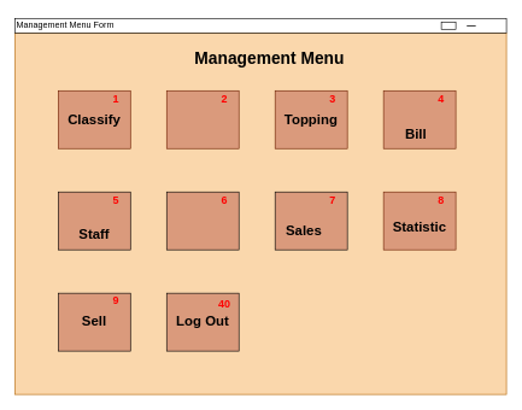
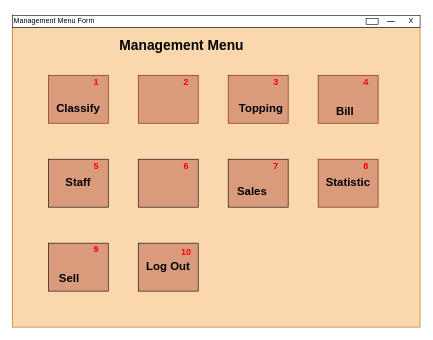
  <mxCell id="0" />
  <mxCell id="1" parent="0" />
  <mxCell id="2" value="" style="rounded=0;whiteSpace=wrap;html=1;fillColor=#fad7ac;strokeColor=#b46504;" vertex="1" parent="1"><mxGeometry x="20" y="45" width="680" height="500" as="geometry" /></mxCell>
  <mxCell id="3" value="" style="rounded=0;whiteSpace=wrap;html=1;" vertex="1" parent="1"><mxGeometry x="20" y="25" width="680" height="20" as="geometry" /></mxCell>
  <mxCell id="4" value="" style="rounded=0;whiteSpace=wrap;html=1;" vertex="1" parent="1"><mxGeometry x="610" y="30" width="20" height="10" as="geometry" /></mxCell>
+ <mxCell id="5" value="X" style="text;html=1;strokeColor=none;fillColor=none;align=center;verticalAlign=middle;whiteSpace=wrap;rounded=0;" vertex="1" parent="1"><mxGeometry x="670" y="25" width="30" height="20" as="geometry" /></mxCell>
  <mxCell id="6" value="&lt;p class=&quot;MsoListParagraph&quot; style=&quot;margin-left: 55.2pt ; text-align: justify ; line-height: 150%&quot;&gt;&lt;b&gt;&lt;span style=&quot;font-size: 13.0pt ; line-height: 150% ; font-family: &amp;#34;times new roman&amp;#34; , serif&quot;&gt;─&lt;/span&gt;&lt;/b&gt;&lt;/p&gt;" style="text;html=1;strokeColor=none;fillColor=none;align=center;verticalAlign=middle;whiteSpace=wrap;rounded=0;" vertex="1" parent="1"><mxGeometry x="600" y="25" width="30" height="20" as="geometry" /></mxCell>
  <mxCell id="7" value="Management Menu Form" style="text;html=1;strokeColor=none;fillColor=none;align=center;verticalAlign=middle;whiteSpace=wrap;rounded=0;" vertex="1" parent="1"><mxGeometry x="20" y="20" width="140" height="30" as="geometry" /></mxCell>
- <mxCell id="8" value="&lt;font size=&quot;1&quot;&gt;&lt;b style=&quot;font-size: 23px&quot;&gt;Management Menu&lt;/b&gt;&lt;/font&gt;" style="text;html=1;strokeColor=none;fillColor=none;align=center;verticalAlign=middle;whiteSpace=wrap;rounded=0;" vertex="1" parent="1"><mxGeometry x="265" y="65" width="215" height="30" as="geometry" /></mxCell>
+ <mxCell id="8" value="&lt;font size=&quot;1&quot;&gt;&lt;b style=&quot;font-size: 23px&quot;&gt;Management Menu&lt;/b&gt;&lt;/font&gt;" style="text;html=1;strokeColor=none;fillColor=none;align=center;verticalAlign=middle;whiteSpace=wrap;rounded=0;" vertex="1" parent="1"><mxGeometry x="195" y="60" width="215" height="30" as="geometry" /></mxCell>
  <mxCell id="9" value="" style="rounded=0;whiteSpace=wrap;html=1;fontSize=19;strokeColor=#6D1F00;fillColor=#DA9A7C;fontColor=#ffffff;" vertex="1" parent="1"><mxGeometry x="80" y="125" width="100" height="80" as="geometry" /></mxCell>
  <mxCell id="10" value="" style="rounded=0;whiteSpace=wrap;html=1;fontSize=19;strokeColor=#6D1F00;fillColor=#DA9A7C;fontColor=#ffffff;" vertex="1" parent="1"><mxGeometry x="230" y="125" width="100" height="80" as="geometry" /></mxCell>
  <mxCell id="11" value="" style="rounded=0;whiteSpace=wrap;html=1;fontSize=19;strokeColor=#6D1F00;fillColor=#DA9A7C;fontColor=#ffffff;" vertex="1" parent="1"><mxGeometry x="380" y="125" width="100" height="80" as="geometry" /></mxCell>
  <mxCell id="12" value="" style="rounded=0;whiteSpace=wrap;html=1;fontSize=19;strokeColor=#6D1F00;fillColor=#DA9A7C;fontColor=#ffffff;" vertex="1" parent="1"><mxGeometry x="530" y="125" width="100" height="80" as="geometry" /></mxCell>
  <mxCell id="13" value="" style="rounded=0;whiteSpace=wrap;html=1;fontSize=19;strokeColor=#6D1F00;fillColor=#DA9A7C;fontColor=#ffffff;" vertex="1" parent="1"><mxGeometry x="530" y="265" width="100" height="80" as="geometry" /></mxCell>
  <mxCell id="14" value="&lt;span style=&quot;color: rgba(0 , 0 , 0 , 0) ; font-family: monospace ; font-size: 0px&quot;&gt;%3CmxGraphModel%3E%3Croot%3E%3CmxCell%20id%3D%220%22%2F%3E%3CmxCell%20id%3D%221%22%20parent%3D%220%22%2F%3E%3CmxCell%20id%3D%222%22%20value%3D%22%22%20style%3D%22rounded%3D0%3BwhiteSpace%3Dwrap%3Bhtml%3D1%3BfontSize%3D19%3B%22%20vertex%3D%221%22%20parent%3D%221%22%3E%3CmxGeometry%20x%3D%22140%22%20y%3D%22140%22%20width%3D%22100%22%20height%3D%2280%22%20as%3D%22geometry%22%2F%3E%3C%2FmxCell%3E%3C%2Froot%3E%3C%2FmxGraphModel%3E&lt;/span&gt;" style="rounded=0;whiteSpace=wrap;html=1;fontSize=19;fillColor=#DA9A7C;" vertex="1" parent="1"><mxGeometry x="80" y="405" width="100" height="80" as="geometry" /></mxCell>
  <mxCell id="15" value="" style="rounded=0;whiteSpace=wrap;html=1;fontSize=19;fillColor=#DA9A7C;" vertex="1" parent="1"><mxGeometry x="380" y="265" width="100" height="80" as="geometry" /></mxCell>
  <mxCell id="16" value="" style="rounded=0;whiteSpace=wrap;html=1;fontSize=19;fillColor=#DA9A7C;" vertex="1" parent="1"><mxGeometry x="80" y="265" width="100" height="80" as="geometry" /></mxCell>
  <mxCell id="17" value="" style="rounded=0;whiteSpace=wrap;html=1;fontSize=19;fillColor=#DA9A7C;" vertex="1" parent="1"><mxGeometry x="230" y="265" width="100" height="80" as="geometry" /></mxCell>
  <mxCell id="18" value="" style="rounded=0;whiteSpace=wrap;html=1;fontSize=19;fillColor=#DA9A7C;" vertex="1" parent="1"><mxGeometry x="230" y="405" width="100" height="80" as="geometry" /></mxCell>
- <mxCell id="19" value="&lt;b&gt;Classify&lt;/b&gt;" style="text;html=1;strokeColor=none;fillColor=none;align=center;verticalAlign=middle;whiteSpace=wrap;rounded=0;fontSize=19;" vertex="1" parent="1"><mxGeometry x="100" y="150" width="60" height="30" as="geometry" /></mxCell>
- <mxCell id="20" value="&lt;b&gt;Topping&lt;/b&gt;" style="text;html=1;strokeColor=none;fillColor=none;align=center;verticalAlign=middle;whiteSpace=wrap;rounded=0;fontSize=19;" vertex="1" parent="1"><mxGeometry x="400" y="150" width="60" height="30" as="geometry" /></mxCell>
+ <mxCell id="19" value="&lt;b&gt;Classify&lt;/b&gt;" style="text;html=1;strokeColor=none;fillColor=none;align=center;verticalAlign=middle;whiteSpace=wrap;rounded=0;fontSize=19;" vertex="1" parent="1"><mxGeometry x="100" y="165" width="60" height="30" as="geometry" /></mxCell>
+ <mxCell id="20" value="&lt;b&gt;Topping&lt;/b&gt;" style="text;html=1;strokeColor=none;fillColor=none;align=center;verticalAlign=middle;whiteSpace=wrap;rounded=0;fontSize=19;" vertex="1" parent="1"><mxGeometry x="405" y="165" width="60" height="30" as="geometry" /></mxCell>
  <mxCell id="21" value="&lt;b&gt;Bill&lt;/b&gt;" style="text;html=1;strokeColor=none;fillColor=none;align=center;verticalAlign=middle;whiteSpace=wrap;rounded=0;fontSize=19;" vertex="1" parent="1"><mxGeometry x="545" y="170" width="60" height="30" as="geometry" /></mxCell>
- <mxCell id="22" value="&lt;b&gt;Staff&lt;/b&gt;" style="text;html=1;strokeColor=none;fillColor=none;align=center;verticalAlign=middle;whiteSpace=wrap;rounded=0;fontSize=19;" vertex="1" parent="1"><mxGeometry x="100" y="310" width="60" height="30" as="geometry" /></mxCell>
+ <mxCell id="22" value="&lt;b&gt;Staff&lt;/b&gt;" style="text;html=1;strokeColor=none;fillColor=none;align=center;verticalAlign=middle;whiteSpace=wrap;rounded=0;fontSize=19;" vertex="1" parent="1"><mxGeometry x="100" y="290" width="60" height="30" as="geometry" /></mxCell>
  <mxCell id="23" value="&lt;b&gt;Sales&lt;/b&gt;" style="text;html=1;strokeColor=none;fillColor=none;align=center;verticalAlign=middle;whiteSpace=wrap;rounded=0;fontSize=19;" vertex="1" parent="1"><mxGeometry x="390" y="305" width="60" height="30" as="geometry" /></mxCell>
- <mxCell id="24" value="&lt;b&gt;Statistic&lt;/b&gt;" style="text;html=1;strokeColor=none;fillColor=none;align=center;verticalAlign=middle;whiteSpace=wrap;rounded=0;fontSize=19;" vertex="1" parent="1"><mxGeometry x="550" y="300" width="60" height="30" as="geometry" /></mxCell>
- <mxCell id="25" value="&lt;b&gt;Sell&lt;/b&gt;" style="text;html=1;strokeColor=none;fillColor=none;align=center;verticalAlign=middle;whiteSpace=wrap;rounded=0;fontSize=19;" vertex="1" parent="1"><mxGeometry x="100" y="430" width="60" height="30" as="geometry" /></mxCell>
+ <mxCell id="24" value="&lt;b&gt;Statistic&lt;/b&gt;" style="text;html=1;strokeColor=none;fillColor=none;align=center;verticalAlign=middle;whiteSpace=wrap;rounded=0;fontSize=19;" vertex="1" parent="1"><mxGeometry x="550" y="290" width="60" height="30" as="geometry" /></mxCell>
+ <mxCell id="25" value="&lt;b&gt;Sell&lt;/b&gt;" style="text;html=1;strokeColor=none;fillColor=none;align=center;verticalAlign=middle;whiteSpace=wrap;rounded=0;fontSize=19;" vertex="1" parent="1"><mxGeometry x="85" y="450" width="60" height="30" as="geometry" /></mxCell>
  <mxCell id="26" value="&lt;b&gt;Log Out&lt;/b&gt;" style="text;html=1;strokeColor=none;fillColor=none;align=center;verticalAlign=middle;whiteSpace=wrap;rounded=0;fontSize=19;" vertex="1" parent="1"><mxGeometry x="240" y="430" width="80" height="30" as="geometry" /></mxCell>
  <mxCell id="27" value="&lt;font style=&quot;font-size: 15px&quot; color=&quot;#ff0000&quot;&gt;&lt;b&gt;1&lt;/b&gt;&lt;/font&gt;" style="text;html=1;strokeColor=none;fillColor=none;align=center;verticalAlign=middle;whiteSpace=wrap;rounded=0;fontSize=19;" vertex="1" parent="1"><mxGeometry x="130" y="120" width="60" height="30" as="geometry" /></mxCell>
  <mxCell id="28" value="&lt;font style=&quot;font-size: 15px&quot; color=&quot;#ff0000&quot;&gt;&lt;b&gt;2&lt;/b&gt;&lt;/font&gt;" style="text;html=1;strokeColor=none;fillColor=none;align=center;verticalAlign=middle;whiteSpace=wrap;rounded=0;fontSize=19;" vertex="1" parent="1"><mxGeometry x="280" y="120" width="60" height="30" as="geometry" /></mxCell>
  <mxCell id="29" value="&lt;font style=&quot;font-size: 15px&quot; color=&quot;#ff0000&quot;&gt;&lt;b&gt;3&lt;/b&gt;&lt;/font&gt;" style="text;html=1;strokeColor=none;fillColor=none;align=center;verticalAlign=middle;whiteSpace=wrap;rounded=0;fontSize=19;" vertex="1" parent="1"><mxGeometry x="430" y="120" width="60" height="30" as="geometry" /></mxCell>
  <mxCell id="30" value="&lt;font style=&quot;font-size: 15px&quot; color=&quot;#ff0000&quot;&gt;&lt;b&gt;4&lt;/b&gt;&lt;/font&gt;" style="text;html=1;strokeColor=none;fillColor=none;align=center;verticalAlign=middle;whiteSpace=wrap;rounded=0;fontSize=19;" vertex="1" parent="1"><mxGeometry x="580" y="120" width="60" height="30" as="geometry" /></mxCell>
  <mxCell id="31" value="&lt;font style=&quot;font-size: 15px&quot; color=&quot;#ff0000&quot;&gt;&lt;b&gt;5&lt;/b&gt;&lt;/font&gt;" style="text;html=1;strokeColor=none;fillColor=none;align=center;verticalAlign=middle;whiteSpace=wrap;rounded=0;fontSize=19;" vertex="1" parent="1"><mxGeometry x="130" y="260" width="60" height="30" as="geometry" /></mxCell>
  <mxCell id="32" value="&lt;font style=&quot;font-size: 15px&quot; color=&quot;#ff0000&quot;&gt;&lt;b&gt;6&lt;/b&gt;&lt;/font&gt;" style="text;html=1;strokeColor=none;fillColor=none;align=center;verticalAlign=middle;whiteSpace=wrap;rounded=0;fontSize=19;" vertex="1" parent="1"><mxGeometry x="280" y="260" width="60" height="30" as="geometry" /></mxCell>
  <mxCell id="33" value="&lt;font style=&quot;font-size: 15px&quot; color=&quot;#ff0000&quot;&gt;&lt;b&gt;7&lt;/b&gt;&lt;/font&gt;" style="text;html=1;strokeColor=none;fillColor=none;align=center;verticalAlign=middle;whiteSpace=wrap;rounded=0;fontSize=19;" vertex="1" parent="1"><mxGeometry x="430" y="260" width="60" height="30" as="geometry" /></mxCell>
  <mxCell id="34" value="&lt;font style=&quot;font-size: 15px&quot; color=&quot;#ff0000&quot;&gt;&lt;b&gt;8&lt;/b&gt;&lt;/font&gt;" style="text;html=1;strokeColor=none;fillColor=none;align=center;verticalAlign=middle;whiteSpace=wrap;rounded=0;fontSize=19;" vertex="1" parent="1"><mxGeometry x="580" y="260" width="60" height="30" as="geometry" /></mxCell>
  <mxCell id="35" value="&lt;span style=&quot;font-size: 15px&quot;&gt;&lt;b&gt;&lt;font color=&quot;#ff0000&quot;&gt;9&lt;/font&gt;&lt;/b&gt;&lt;/span&gt;" style="text;html=1;strokeColor=none;fillColor=none;align=center;verticalAlign=middle;whiteSpace=wrap;rounded=0;fontSize=19;" vertex="1" parent="1"><mxGeometry x="130" y="400" width="60" height="30" as="geometry" /></mxCell>
- <mxCell id="36" value="&lt;font style=&quot;font-size: 15px&quot; color=&quot;#ff0000&quot;&gt;&lt;b&gt;40&lt;/b&gt;&lt;/font&gt;" style="text;html=1;strokeColor=none;fillColor=none;align=center;verticalAlign=middle;whiteSpace=wrap;rounded=0;fontSize=19;" vertex="1" parent="1"><mxGeometry x="280" y="405" width="60" height="30" as="geometry" /></mxCell>
+ <mxCell id="36" value="&lt;font style=&quot;font-size: 15px&quot; color=&quot;#ff0000&quot;&gt;&lt;b&gt;10&lt;/b&gt;&lt;/font&gt;" style="text;html=1;strokeColor=none;fillColor=none;align=center;verticalAlign=middle;whiteSpace=wrap;rounded=0;fontSize=19;" vertex="1" parent="1"><mxGeometry x="280" y="405" width="60" height="30" as="geometry" /></mxCell>
